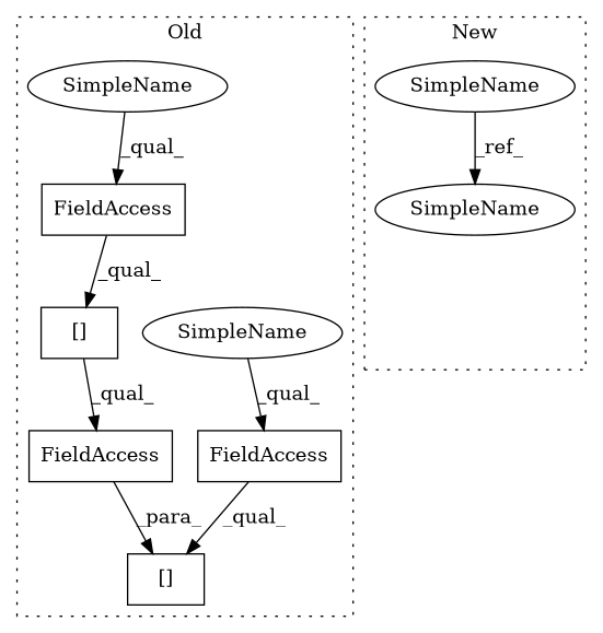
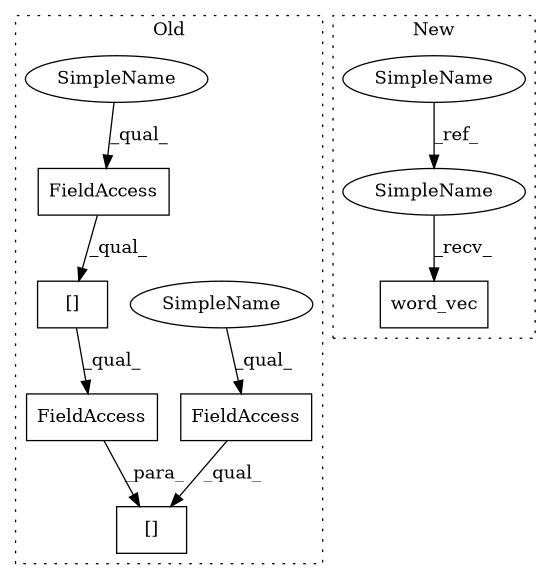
  digraph {
    node [a=42 l=4 s=9529 shape=box]
    n1 [a=2 l="11,1" label="[]" s="9529,9544"]
    n2 [a=22 l=22 label=FieldAccess]
    n3 [a=2 l="10,1" label="[]" s="9519,9551"]
    n4 [a=22 l=9 label=FieldAccess s=9519]
    n5 [a=22 l=10 label=FieldAccess]
    n6 [label=SimpleName s=9519 shape=ellipse]
    n7 [label=SimpleName shape=ellipse]
+   n8 [a=32 l="9,1" label=word_vec s="9666,9680"]
    n9 [label=SimpleName s=9587 shape=ellipse]
    n10 [label=SimpleName s=9661 shape=ellipse]
    subgraph cluster_1 {
      label=Old
      style=dotted
      n1
      n2
      n3
      n4
      n5
      n6
      n7
    }
    subgraph cluster_2 {
      label=New
      style=dotted
+     n8
      n9
      n10
    }
    n1 -> n2 [label=_qual_]
    n2 -> n3 [label=_para_]
    n4 -> n3 [label=_qual_]
    n5 -> n1 [label=_qual_]
    n6 -> n4 [label=_qual_]
    n7 -> n5 [label=_qual_]
    n9 -> n10 [label=_ref_]
+   n10 -> n8 [label=_recv_]
  }
